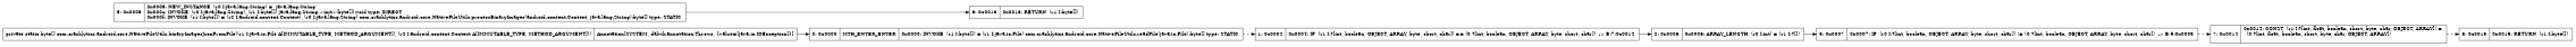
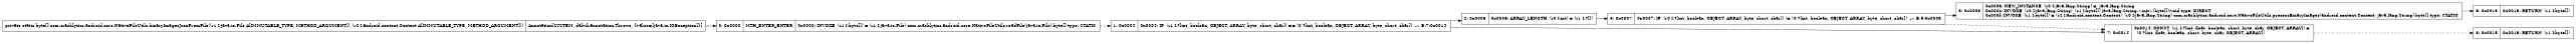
  digraph {
    rankdir=LR
    node [shape=record]
    n1 [label="{0\:\ 0x0000|MTH_ENTER_ENTER\l|0x0000: INVOKE  (r1 I:byte[]) = (r1 I:java.io.File) com.crashlytics.android.core.NativeFileUtils.readFile(java.io.File):byte[] type: STATIC \l}"]
    n2 [label="{1\:\ 0x0004|0x0004: IF  (r1 I:?[int, boolean, OBJECT, ARRAY, byte, short, char]) == (0 ?[int, boolean, OBJECT, ARRAY, byte, short, char])  \-\> B:7:0x0014 \l}"]
    n3 [label="{2\:\ 0x0006|0x0006: ARRAY_LENGTH  (r0 I:int) = (r1 I:?[]) \l}"]
    n4 [label="{7\:\ 0x0014|0x0014: CONST  (r1 I:?[int, float, boolean, short, byte, char, OBJECT, ARRAY]) = \l  (0 ?[int, float, boolean, short, byte, char, OBJECT, ARRAY])\l \l}"]
    n5 [label="{3\:\ 0x0007|0x0007: IF  (r0 I:?[int, boolean, OBJECT, ARRAY, byte, short, char]) != (0 ?[int, boolean, OBJECT, ARRAY, byte, short, char])  \-\> B:5:0x000a \l}"]
    n6 [label="{8\:\ 0x0015|0x0015: RETURN  (r1 I:byte[]) \l}"]
    n7 [label="{5\:\ 0x000a|0x000a: NEW_INSTANCE  (r0 I:java.lang.String) =  java.lang.String \l0x000c: INVOKE  (r0 I:java.lang.String), (r1 I:byte[]) java.lang.String.\<init\>(byte[]):void type: DIRECT \l0x000f: INVOKE  (r1 I:byte[]) = (r2 I:android.content.Context), (r0 I:java.lang.String) com.crashlytics.android.core.NativeFileUtils.processBinaryImages(android.content.Context, java.lang.String):byte[] type: STATIC \l}"]
    n8 [label="{6\:\ 0x0013|0x0013: RETURN  (r1 I:byte[]) \l}"]
    n9 [label="{private static byte[] com.crashlytics.android.core.NativeFileUtils.binaryImagesJsonFromFile((r1 I:java.io.File A[IMMUTABLE_TYPE, METHOD_ARGUMENT]), (r2 I:android.content.Context A[IMMUTABLE_TYPE, METHOD_ARGUMENT]))  | Annotation[SYSTEM, dalvik.annotation.Throws, \{value=[java.io.IOException]\}]\l}"]
    n1 -> n2 [style=dashed]
    n2 -> n3 [style=solid]
+   n2 -> n4
    n3 -> n5
    n4 -> n6 [style=dashed]
    n5 -> n4 [style=dashed]
+   n5 -> n7
    n7 -> n8
    n9 -> n1
  }
